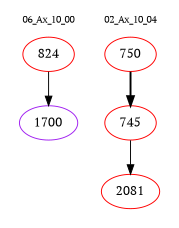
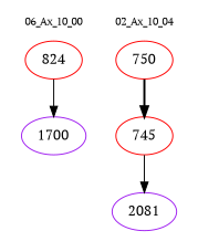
  digraph {
    fontname="PT Serif"
    node [color=red fontname="PT Serif"]
    edge [color=black fontname="PT Serif" style=solid]
    n1 [label=824]
    n2 [color=purple label=1700]
    n3 [label=750]
    n4 [label=745]
-   n5 [label=2081]
+   n5 [color=purple label=2081]
    subgraph cluster_1 {
      color=white
      fontsize=10
      label="06_Ax_10_00"
      n1
      n2
    }
    subgraph cluster_2 {
      color=white
      fontsize=10
      label="02_Ax_10_04"
      n3
      n4
      n5
    }
    n1 -> n2
    n3 -> n4 [style=bold]
    n4 -> n5
  }
